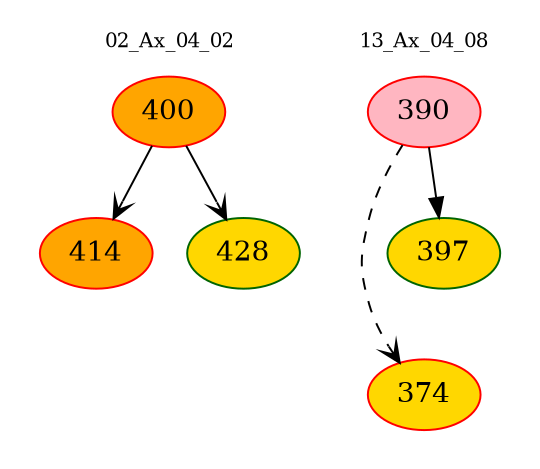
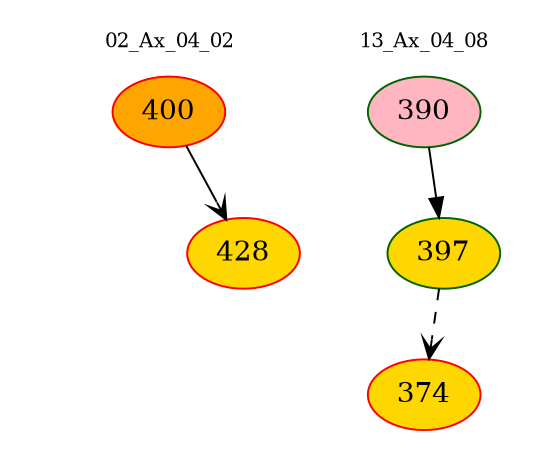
  digraph {
    node [color=red fillcolor=gold style=filled]
    edge [arrowhead=vee color=black style=solid]
    n1 [fillcolor=orange label=400]
-   n2 [fillcolor=orange label=414]
-   n3 [color=darkgreen label=428]
-   n4 [fillcolor=lightpink label=390]
+   n3 [label=428]
+   n4 [color=darkgreen fillcolor=lightpink label=390]
    n5 [label=374]
    n6 [color=darkgreen label=397]
    subgraph cluster_1 {
      color=white
      fontsize=10
      label="02_Ax_04_02"
      n1
-     n2
      n3
    }
    subgraph cluster_2 {
      color=white
      fontsize=10
      label="13_Ax_04_08"
      n4
      n5
      n6
    }
-   n1 -> n2
    n1 -> n3
-   n4 -> n5 [style=dashed]
+   n6 -> n5 [style=dashed]
    n4 -> n6 [arrowhead=normal]
  }
